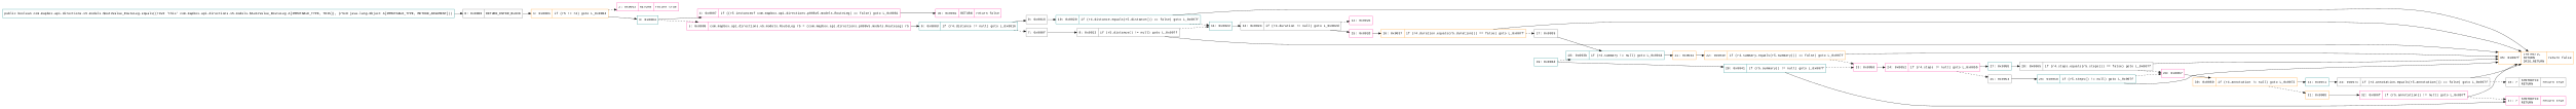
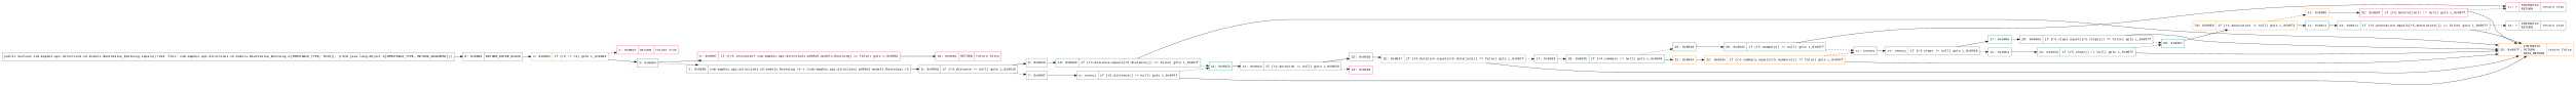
  digraph {
    fontname="Liberation Mono"
    rankdir=LR
    node [color=deeppink fontname="Liberation Mono" shape=record]
    edge [fontname="Liberation Mono"]
    n1 [color=gray40 label="{0\:\ 0x0000|RETURN_ENTER_BLOCK\l}"]
    n2 [color=darkorange label="{1\:\ 0x0001|if (r5 != r4) goto L_0x0004\l}"]
    n3 [label="{2\:\ 0x0003|RETURN\l|return true\l}"]
    n4 [color=teal label="{3\:\ 0x0004}"]
    n5 [label="{4\:\ 0x0007|if ((r5 instanceof com.mapbox.api.directions.p008v5.models.RouteLeg) == false) goto L_0x0081\l}"]
    n6 [label="{5\:\ 0x0009|com.mapbox.api.directions.v5.models.RouteLeg r5 = (com.mapbox.api.directions.p008v5.models.RouteLeg) r5\l}"]
    n7 [label="{36\:\ 0x0081|RETURN\l|return false\l}"]
    n8 [color=teal label="{6\:\ 0x000d|if (r4.distance != null) goto L_0x0016\l}"]
    n9 [color=gray40 label="{7\:\ 0x000f}"]
    n10 [color=gray40 label="{9\:\ 0x0016}"]
    n11 [color=gray40 label="{8\:\ 0x0013|if (r5.distance() != null) goto L_0x007f\l}"]
    n12 [color=teal label="{10\:\ 0x0020|if (r4.distance.equals(r5.distance()) == false) goto L_0x007f\l}"]
    n13 [color=teal label="{11\:\ 0x0022}"]
    n14 [color=darkorange label="{35\:\ 0x007f|SYNTHETIC\lRETURN\lORIG_RETURN\l|return false\l}"]
    n15 [color=gray40 label="{12\:\ 0x0024|if (r4.duration != null) goto L_0x002d\l}"]
    n16 [label="{13\:\ 0x0026}"]
    n17 [label="{15\:\ 0x002d}"]
    n18 [color=darkorange label="{16\:\ 0x0037|if (r4.duration.equals(r5.duration()) == false) goto L_0x007f\l}"]
    n19 [color=gray40 label="{17\:\ 0x0039}"]
    n20 [color=teal label="{18\:\ 0x003b|if (r4.summary != null) goto L_0x0044\l}"]
    n21 [color=teal label="{19\:\ 0x003d}"]
    n22 [color=darkorange label="{21\:\ 0x0044}"]
    n23 [color=teal label="{20\:\ 0x0041|if (r5.summary() != null) goto L_0x007f\l}"]
    n24 [color=darkorange label="{22\:\ 0x004e|if (r4.summary.equals(r5.summary()) == false) goto L_0x007f\l}"]
    n25 [label="{23\:\ 0x0050}"]
    n26 [label="{37\:\ ?|SYNTHETIC\lRETURN\l|return true\l}"]
    n27 [label="{24\:\ 0x0052|if (r4.steps != null) goto L_0x005b\l}"]
    n28 [color=gray40 label="{25\:\ 0x0054}"]
    n29 [color=teal label="{27\:\ 0x005b}"]
    n30 [color=teal label="{26\:\ 0x0058|if (r5.steps() != null) goto L_0x007f\l}"]
    n31 [color=gray40 label="{28\:\ 0x0065|if (r4.steps.equals(r5.steps()) == false) goto L_0x007f\l}"]
-   n32 [label="{29\:\ 0x0067}"]
+   n32 [color=teal label="{29\:\ 0x0067}"]
    n33 [color=darkorange label="{30\:\ 0x0069|if (r4.annotation != null) goto L_0x0072\l}"]
    n34 [color=darkorange label="{31\:\ 0x006b}"]
    n35 [color=teal label="{33\:\ 0x0072}"]
    n36 [label="{32\:\ 0x006f|if (r5.annotation() != null) goto L_0x007f\l}"]
    n37 [color=gray40 label="{34\:\ 0x007c|if (r4.annotation.equals(r5.annotation()) == false) goto L_0x007f\l}"]
    n38 [color=gray40 label="{38\:\ ?|SYNTHETIC\lRETURN\l|return true\l}"]
    n39 [color=teal label="{public boolean com.mapbox.api.directions.v5.models.$AutoValue_RouteLeg.equals((r4v0 'this' com.mapbox.api.directions.v5.models.$AutoValue_RouteLeg A[IMMUTABLE_TYPE, THIS]), (r5v0 java.lang.Object A[IMMUTABLE_TYPE, METHOD_ARGUMENT])) }"]
    n1 -> n2
    n2 -> n3 [style=dashed]
    n2 -> n4
    n4 -> n5
    n4 -> n6 [style=dashed]
    n5 -> n7
    n6 -> n8
    n8 -> n9 [style=dashed]
    n8 -> n10
    n9 -> n11
    n10 -> n12
    n11 -> n13 [style=dashed]
    n11 -> n14
    n12 -> n13 [style=dashed]
    n12 -> n14
    n13 -> n15
    n15 -> n16 [style=dashed]
    n15 -> n17
    n17 -> n18
    n18 -> n14
    n18 -> n19 [style=dashed]
    n19 -> n20
-   n21 -> n20 [style=dashed]
+   n20 -> n21 [style=dashed]
    n20 -> n22
    n21 -> n23
    n22 -> n24
    n23 -> n25 [style=dashed]
    n23 -> n26
    n24 -> n14
    n24 -> n25 [style=dashed]
    n25 -> n27
    n27 -> n28 [style=dashed]
    n27 -> n29
    n28 -> n30
    n29 -> n31
    n30 -> n14
    n30 -> n32 [style=dashed]
    n31 -> n14
    n31 -> n32 [style=dashed]
    n32 -> n33
    n33 -> n34 [style=dashed]
    n33 -> n35
    n34 -> n36
    n35 -> n37
    n36 -> n14
    n36 -> n26 [style=dashed]
    n37 -> n14
    n37 -> n38 [style=dashed]
    n39 -> n1
  }
